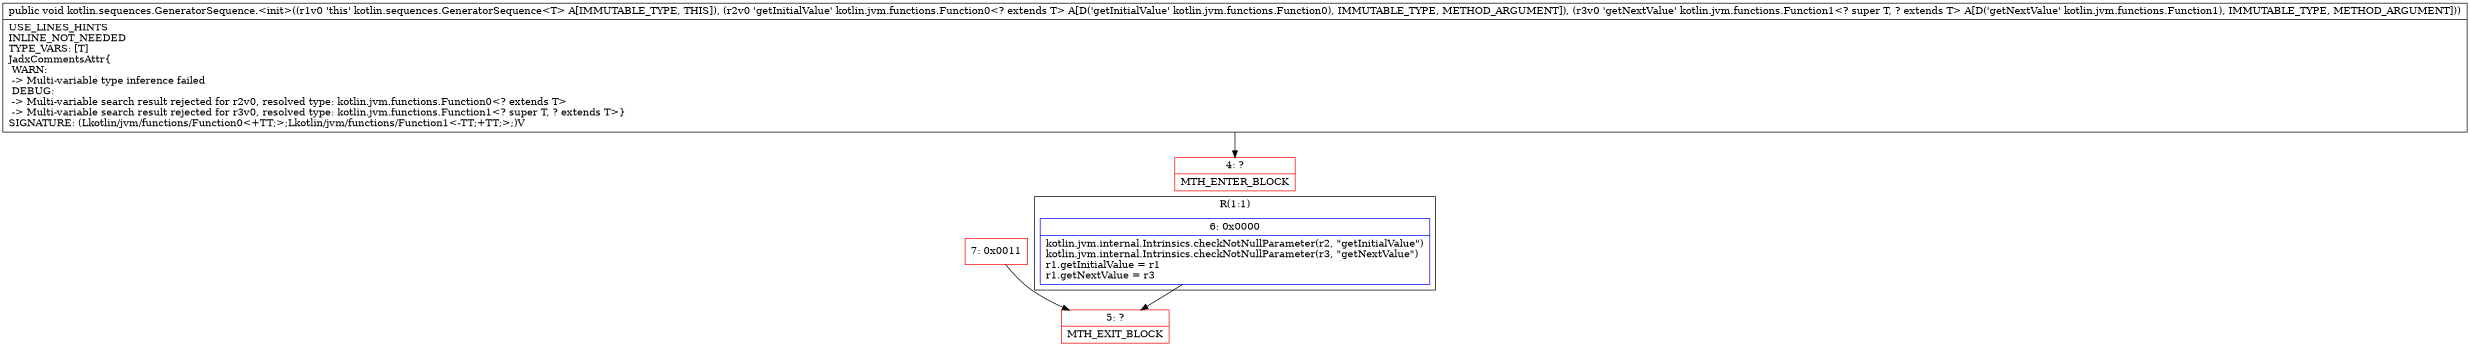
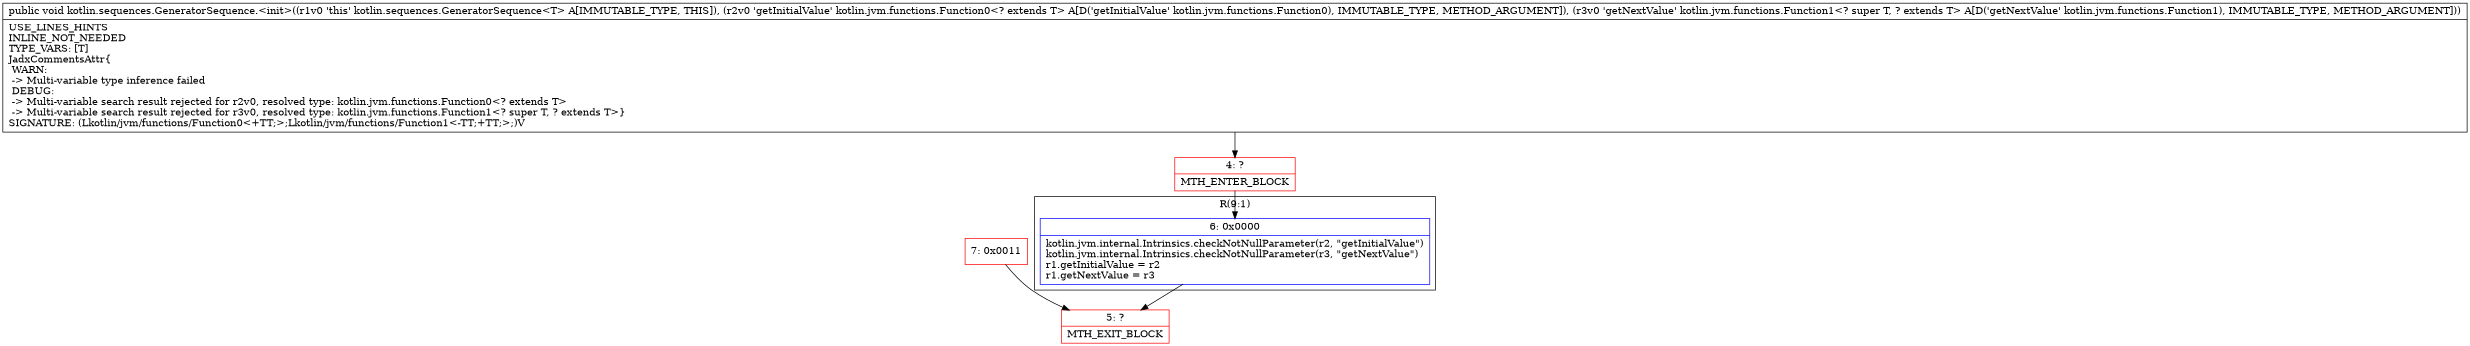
  digraph {
    node [color=red shape=record]
-   n1 [color=blue label="{6\:\ 0x0000|kotlin.jvm.internal.Intrinsics.checkNotNullParameter(r2, \"getInitialValue\")\lkotlin.jvm.internal.Intrinsics.checkNotNullParameter(r3, \"getNextValue\")\lr1.getInitialValue = r1\lr1.getNextValue = r3\l}"]
+   n1 [color=blue label="{6\:\ 0x0000|kotlin.jvm.internal.Intrinsics.checkNotNullParameter(r2, \"getInitialValue\")\lkotlin.jvm.internal.Intrinsics.checkNotNullParameter(r3, \"getNextValue\")\lr1.getInitialValue = r2\lr1.getNextValue = r3\l}"]
    n2 [label="{5\:\ ?|MTH_EXIT_BLOCK\l}"]
    n3 [label="{7\:\ 0x0011}"]
    n4 [label="{4\:\ ?|MTH_ENTER_BLOCK\l}"]
    n5 [label="{public void kotlin.sequences.GeneratorSequence.\<init\>((r1v0 'this' kotlin.sequences.GeneratorSequence\<T\> A[IMMUTABLE_TYPE, THIS]), (r2v0 'getInitialValue' kotlin.jvm.functions.Function0\<? extends T\> A[D('getInitialValue' kotlin.jvm.functions.Function0), IMMUTABLE_TYPE, METHOD_ARGUMENT]), (r3v0 'getNextValue' kotlin.jvm.functions.Function1\<? super T, ? extends T\> A[D('getNextValue' kotlin.jvm.functions.Function1), IMMUTABLE_TYPE, METHOD_ARGUMENT]))  | USE_LINES_HINTS\lINLINE_NOT_NEEDED\lTYPE_VARS: [T]\lJadxCommentsAttr\{\l WARN: \l \-\> Multi\-variable type inference failed\l DEBUG: \l \-\> Multi\-variable search result rejected for r2v0, resolved type: kotlin.jvm.functions.Function0\<? extends T\>\l \-\> Multi\-variable search result rejected for r3v0, resolved type: kotlin.jvm.functions.Function1\<? super T, ? extends T\>\}\lSIGNATURE: (Lkotlin\/jvm\/functions\/Function0\<+TT;\>;Lkotlin\/jvm\/functions\/Function1\<\-TT;+TT;\>;)V\l}" color=""]
    subgraph cluster_1 {
-     label="R(1:1)"
+     label="R(9:1)"
      n1
    }
    n1 -> n2
    n3 -> n2
+   n4 -> n1
    n5 -> n4
  }
